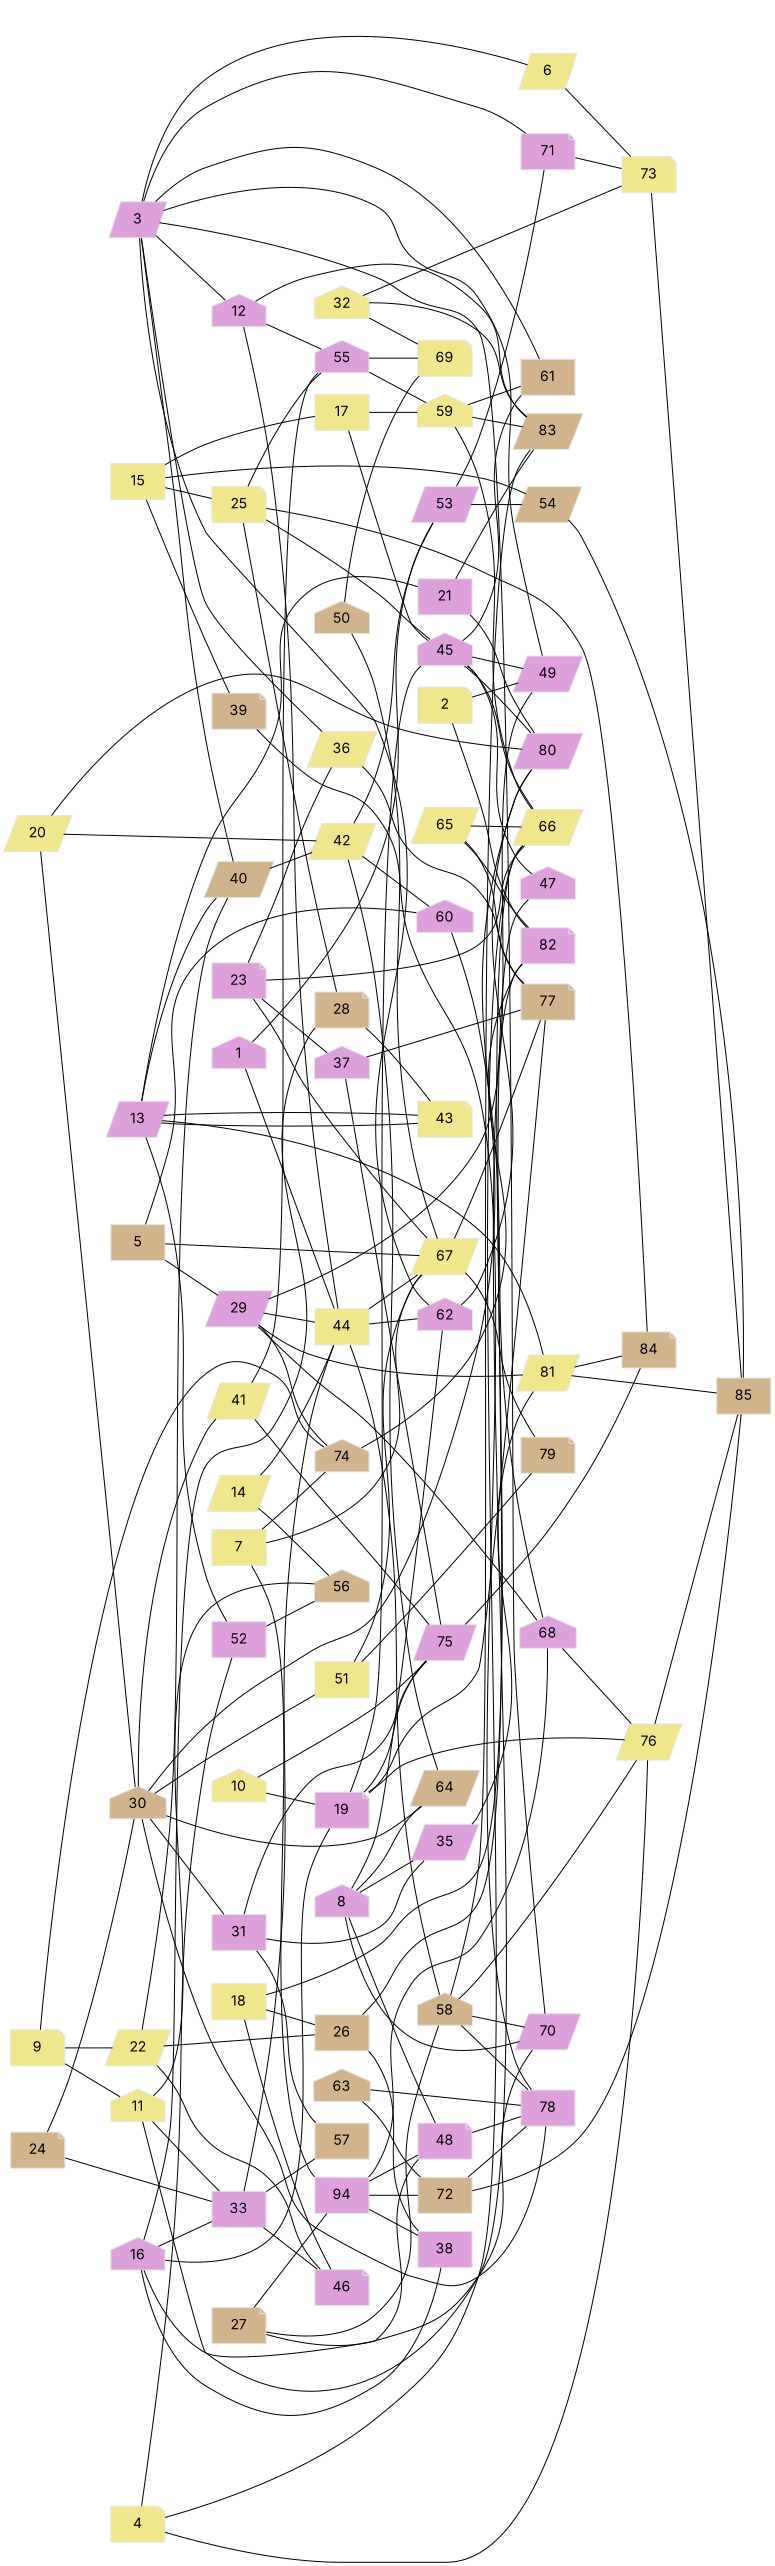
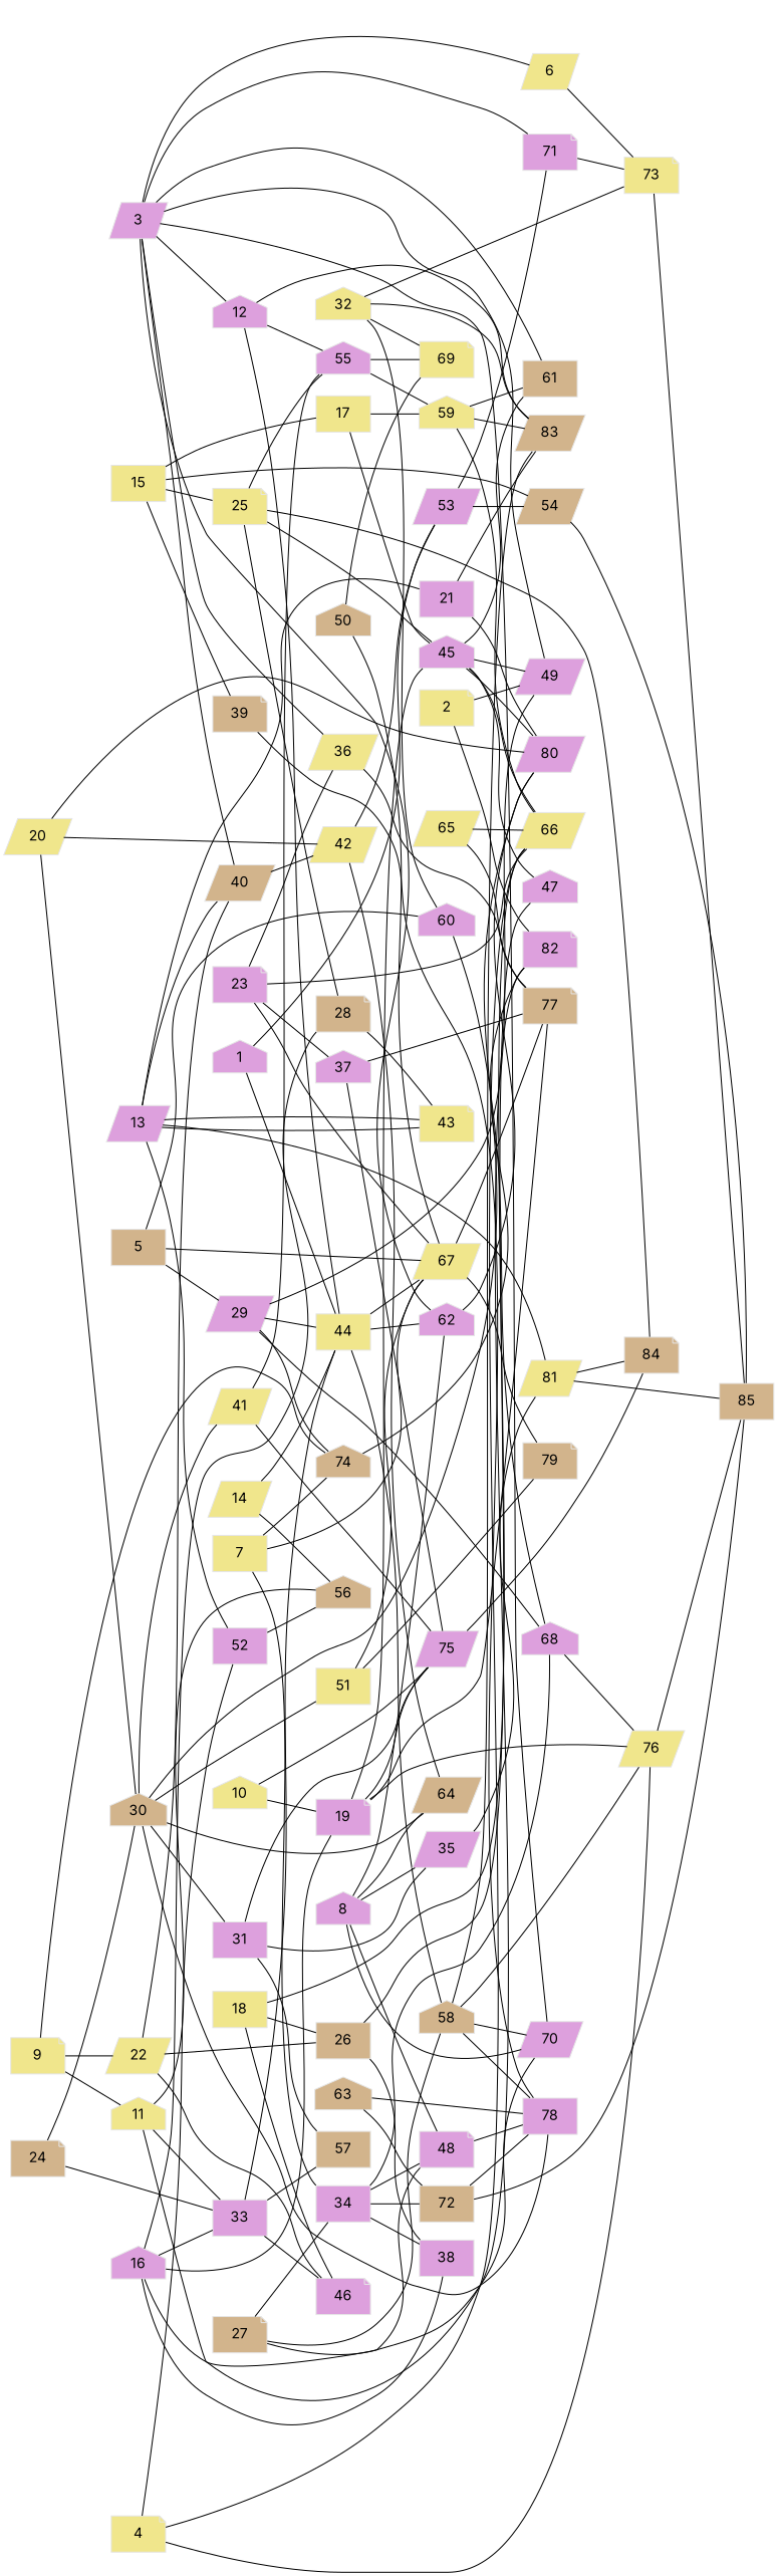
  graph {
    fontname=Inter
    rankdir=LR
    node [color=gray90 fillcolor=plum fontname=Inter shape=parallelogram style=filled]
    edge [fontname=Inter]
    1 [shape=house]
    44 [fillcolor=khaki shape=box]
    53
    62 [shape=house]
    67 [fillcolor=khaki]
    58 [fillcolor=tan shape=house]
    71 [shape=note]
    54 [fillcolor=tan]
    2 [fillcolor=khaki shape=note]
    49
    82 [shape=note]
    3
    6 [fillcolor=khaki]
    12 [shape=house]
    36 [fillcolor=khaki]
    40 [fillcolor=tan]
    61 [fillcolor=tan shape=box]
    70
    73 [fillcolor=khaki shape=note]
    55 [shape=house]
    83 [fillcolor=tan]
    77 [fillcolor=tan shape=note]
    42 [fillcolor=khaki]
    80
    4 [fillcolor=khaki shape=note]
    52 [shape=box]
    66 [fillcolor=khaki]
    76 [fillcolor=khaki]
    56 [fillcolor=tan shape=house]
    85 [fillcolor=tan shape=box]
    5 [fillcolor=tan shape=box]
    29
    60 [shape=house]
    74 [fillcolor=tan shape=house]
    81 [fillcolor=khaki]
    68 [shape=house]
    79 [fillcolor=tan shape=note]
    7 [fillcolor=khaki shape=box]
-   34 [shape=box label=94]
+   34 [shape=box]
    48 [shape=note]
    38 [shape=box]
    72 [fillcolor=tan shape=box]
    8 [shape=house]
    35
    64 [fillcolor=tan]
    78 [shape=box]
    9 [fillcolor=khaki shape=note]
    11 [fillcolor=khaki shape=house]
    22 [fillcolor=khaki]
    33 [shape=box]
    26 [fillcolor=tan shape=box]
    46 [shape=note]
    10 [fillcolor=khaki shape=house]
    19 [shape=note]
    75
    45 [shape=house]
    84 [fillcolor=tan shape=note]
    57 [fillcolor=tan shape=box]
    59 [fillcolor=khaki shape=house]
    69 [fillcolor=khaki shape=note]
    13
    21 [shape=box]
    43 [fillcolor=khaki shape=note]
    14 [fillcolor=khaki]
    15 [fillcolor=khaki shape=box]
    17 [fillcolor=khaki shape=box]
    25 [fillcolor=khaki shape=note]
    39 [fillcolor=tan shape=note]
    28 [fillcolor=tan shape=note]
    16 [shape=house]
    47 [shape=house]
    18 [fillcolor=khaki shape=box]
    20 [fillcolor=khaki]
    30 [fillcolor=tan shape=house]
    31 [shape=box]
    41 [fillcolor=khaki]
    51 [fillcolor=khaki shape=box]
    23 [shape=note]
    37 [shape=house]
    24 [fillcolor=tan shape=note]
    27 [fillcolor=tan shape=note]
    32 [fillcolor=khaki shape=house]
    50 [fillcolor=tan shape=house]
    63 [fillcolor=tan shape=house]
    65 [fillcolor=khaki]
    1 -- 44
    1 -- 53
    44 -- 62
    44 -- 67
    44 -- 58
    53 -- 71
    53 -- 54
    62 -- 80
    67 -- 77
    67 -- 79
    58 -- 70
    58 -- 83
    58 -- 76
    58 -- 78
    71 -- 73
    54 -- 85
    2 -- 49
    2 -- 82
    3 -- 62
    3 -- 71
    3 -- 49
    3 -- 6
    3 -- 12
    3 -- 36
    3 -- 40
    3 -- 61
    3 -- 70
    6 -- 73
    12 -- 44
    12 -- 55
    12 -- 83
    36 -- 77
    40 -- 42
    73 -- 85
    55 -- 59
    55 -- 69
    42 -- 53
    42 -- 64
    4 -- 52
    4 -- 66
    4 -- 76
    52 -- 56
    76 -- 85
    5 -- 67
    5 -- 29
    5 -- 60
    29 -- 44
    29 -- 49
    29 -- 74
-   29 -- 81
    29 -- 68
    60 -- 68
    74 -- 82
    81 -- 85
    81 -- 84
    68 -- 76
    7 -- 67
    7 -- 74
    7 -- 34
    34 -- 68
    34 -- 48
    34 -- 38
    34 -- 72
    48 -- 78
    72 -- 85
    72 -- 78
    8 -- 62
    8 -- 70
    8 -- 48
    8 -- 35
    8 -- 64
    35 -- 81
    9 -- 74
    9 -- 11
    9 -- 22
    11 -- 82
    11 -- 56
    11 -- 33
    22 -- 40
    22 -- 26
    22 -- 46
    33 -- 44
    33 -- 46
    33 -- 57
    26 -- 38
    26 -- 47
    10 -- 19
    10 -- 75
    19 -- 77
    19 -- 76
    19 -- 75
    19 -- 45
    75 -- 84
    45 -- 49
    45 -- 61
    45 -- 80
    45 -- 66
    45 -- 47
    59 -- 61
    59 -- 83
    59 -- 66
    13 -- 40
    13 -- 52
    13 -- 81
    13 -- 21
    13 -- 43
    13 -- 43
    21 -- 83
    21 -- 80
    14 -- 44
    14 -- 56
    15 -- 54
    15 -- 17
    15 -- 25
    15 -- 39
    17 -- 45
    17 -- 59
    25 -- 55
    25 -- 45
    25 -- 84
    25 -- 28
    39 -- 78
    28 -- 43
    16 -- 48
    16 -- 38
    16 -- 33
    16 -- 19
    16 -- 28
    18 -- 66
    18 -- 26
    18 -- 46
    20 -- 42
    20 -- 80
    20 -- 30
    30 -- 80
    30 -- 64
    30 -- 78
    30 -- 31
    30 -- 41
    30 -- 51
    31 -- 35
    31 -- 75
    31 -- 57
    41 -- 55
    41 -- 75
    51 -- 67
    51 -- 79
    23 -- 67
    23 -- 36
    23 -- 66
    23 -- 37
    37 -- 77
    37 -- 75
    24 -- 33
    24 -- 30
    27 -- 58
    27 -- 70
    27 -- 34
    32 -- 73
    32 -- 83
-   42 -- 60
+   32 -- 60
    32 -- 69
    50 -- 67
    50 -- 69
    63 -- 72
    63 -- 78
-   65 -- 82
    65 -- 77
    65 -- 66
  }
